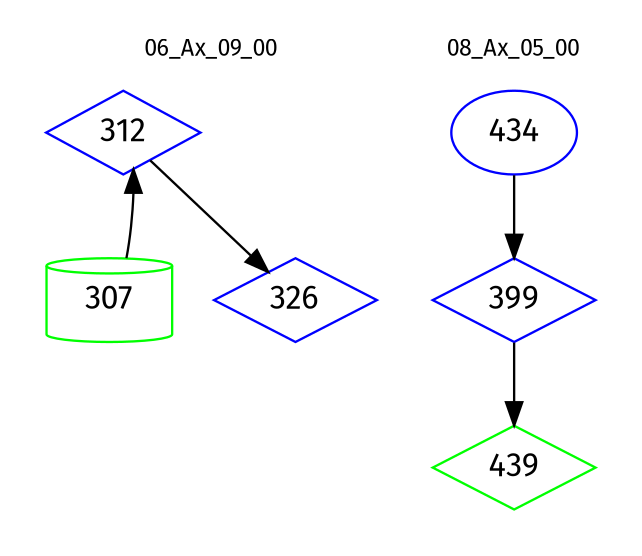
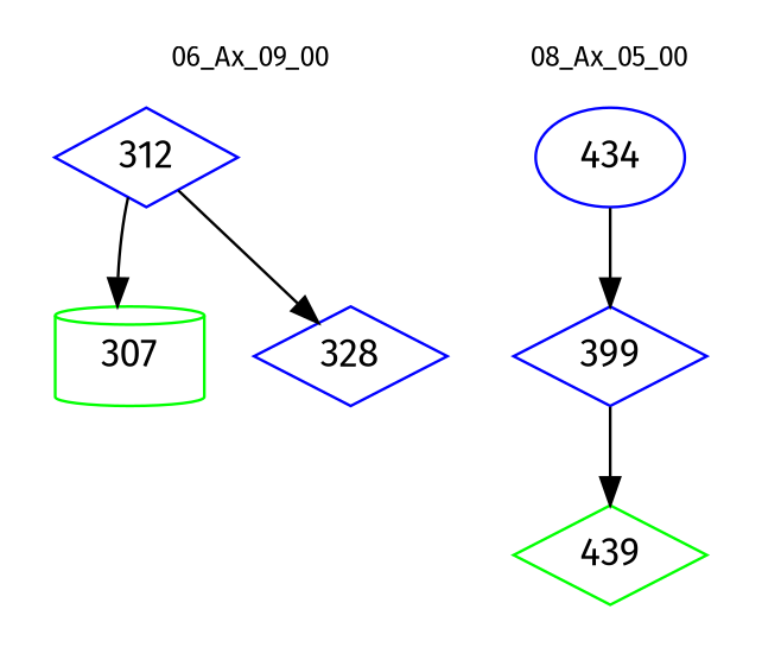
  digraph {
    fontname="Fira Sans"
    node [color=blue fontname="Fira Sans" shape=diamond]
    edge [color=black fontname="Fira Sans"]
    n1 [label=312]
    n2 [color=green label=307 shape=cylinder]
-   n3 [label=326]
+   n3 [label=328]
    n4 [label=434 shape=ellipse]
    n5 [label=399]
    n6 [color=green label=439]
    subgraph cluster_1 {
      color=white
      fontsize=10
      label="06_Ax_09_00"
      n1
      n2
      n3
    }
    subgraph cluster_2 {
      color=white
      fontsize=10
      label="08_Ax_05_00"
      n4
      n5
      n6
    }
-   n2 -> n1
+   n1 -> n2
    n1 -> n3
    n4 -> n5
    n5 -> n6
  }
